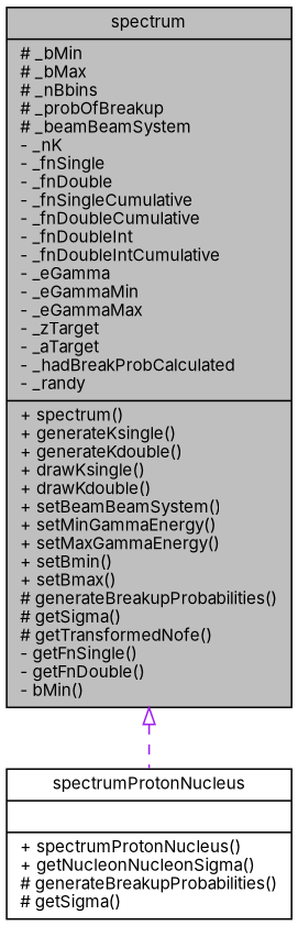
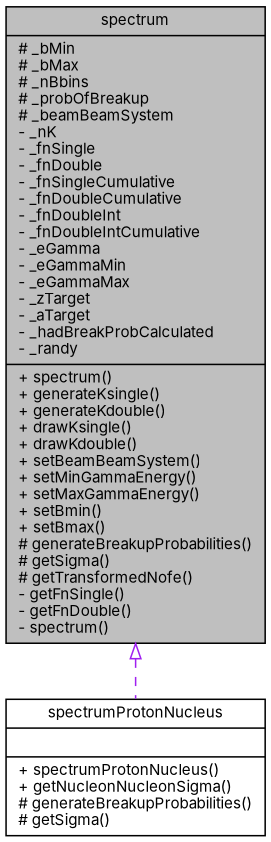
  digraph {
    fontname=Inter
    node [color=black fontname=Inter fontsize=10 shape=record]
-   n1 [fillcolor=grey75 fontcolor=black height=0.2 label="{spectrum\n|# _bMin\l# _bMax\l# _nBbins\l# _probOfBreakup\l# _beamBeamSystem\l- _nK\l- _fnSingle\l- _fnDouble\l- _fnSingleCumulative\l- _fnDoubleCumulative\l- _fnDoubleInt\l- _fnDoubleIntCumulative\l- _eGamma\l- _eGammaMin\l- _eGammaMax\l- _zTarget\l- _aTarget\l- _hadBreakProbCalculated\l- _randy\l|+ spectrum()\l+ generateKsingle()\l+ generateKdouble()\l+ drawKsingle()\l+ drawKdouble()\l+ setBeamBeamSystem()\l+ setMinGammaEnergy()\l+ setMaxGammaEnergy()\l+ setBmin()\l+ setBmax()\l# generateBreakupProbabilities()\l# getSigma()\l# getTransformedNofe()\l- getFnSingle()\l- getFnDouble()\l- bMin()\l}" style=filled width=0.4]
+   n1 [fillcolor=grey75 fontcolor=black height=0.2 label="{spectrum\n|# _bMin\l# _bMax\l# _nBbins\l# _probOfBreakup\l# _beamBeamSystem\l- _nK\l- _fnSingle\l- _fnDouble\l- _fnSingleCumulative\l- _fnDoubleCumulative\l- _fnDoubleInt\l- _fnDoubleIntCumulative\l- _eGamma\l- _eGammaMin\l- _eGammaMax\l- _zTarget\l- _aTarget\l- _hadBreakProbCalculated\l- _randy\l|+ spectrum()\l+ generateKsingle()\l+ generateKdouble()\l+ drawKsingle()\l+ drawKdouble()\l+ setBeamBeamSystem()\l+ setMinGammaEnergy()\l+ setMaxGammaEnergy()\l+ setBmin()\l+ setBmax()\l# generateBreakupProbabilities()\l# getSigma()\l# getTransformedNofe()\l- getFnSingle()\l- getFnDouble()\l- spectrum()\l}" style=filled width=0.4]
    n2 [height=0.2 label="{spectrumProtonNucleus\n||+ spectrumProtonNucleus()\l+ getNucleonNucleonSigma()\l# generateBreakupProbabilities()\l# getSigma()\l}" width=0.4]
    n1 -> n2 [arrowtail=onormal color=purple dir=back fontname=Inter fontsize=10 labelfontname=Helvetica labelfontsize=10 style=dashed]
  }
